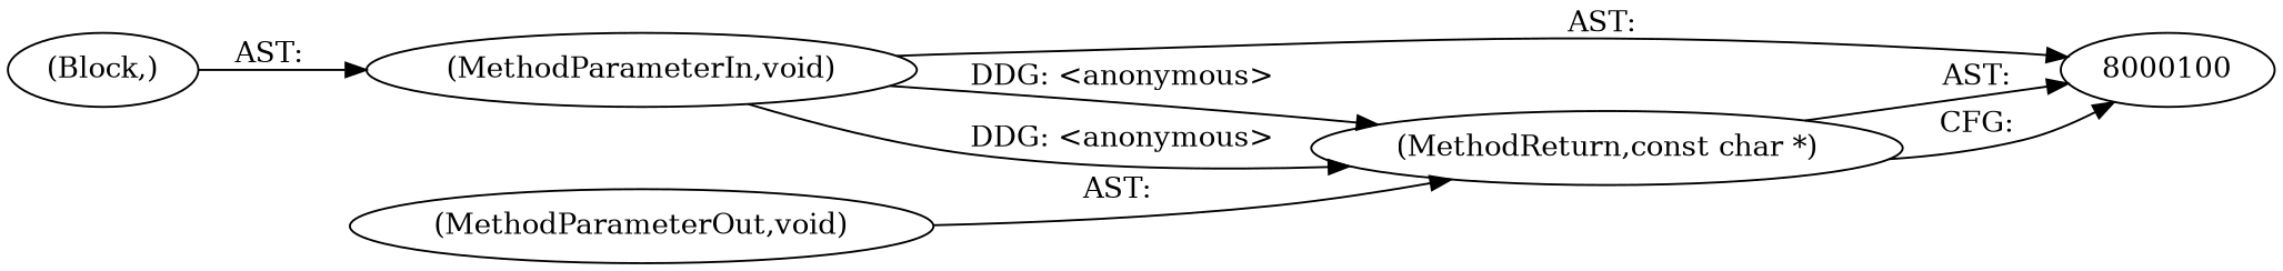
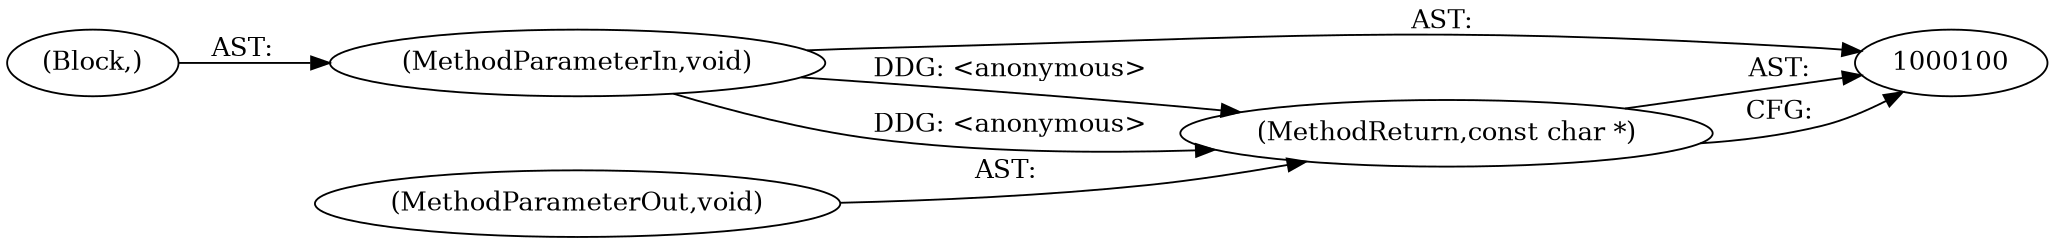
  digraph {
    rankdir=LR
    n1 [label="(MethodReturn,const char *)"]
-   1000100 [label=8000100]
+   1000100
    n3 [label="(MethodParameterIn,void)"]
    n4 [label="(MethodParameterOut,void)"]
    n5 [label="(Block,)"]
    n1 -> 1000100 [label="AST: "]
    n1 -> 1000100 [label="CFG: "]
    n3 -> n1 [label="DDG: <anonymous>"]
    n3 -> n1 [label="DDG: <anonymous>"]
    n3 -> 1000100 [label="AST: "]
    n4 -> n1 [label="AST: "]
    n5 -> n3 [label="AST: "]
  }
